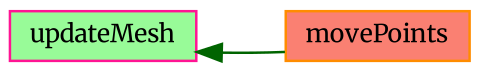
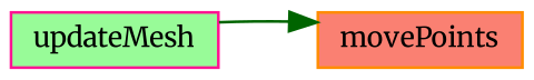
  digraph {
    rankdir=LR
    fontname=Merriweather
    node [fontname=Merriweather fontsize=10 shape=record style=filled]
    n1 [color=deeppink fillcolor=palegreen fontcolor=black height=0.2 label=updateMesh width=0.4]
    n2 [color=darkorange height=0.2 label=movePoints width=0.4 fillcolor=salmon]
-   n1 -> n2 [color=darkgreen dir=back fontname=Merriweather fontsize=10 labelfontname=FreeSans labelfontsize=10 style=solid]
+   n2 -> n1 [color=darkgreen dir=back fontname=Merriweather fontsize=10 labelfontname=FreeSans labelfontsize=10 style=solid]
  }
